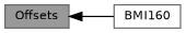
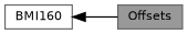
  digraph {
    rankdir=LR
    node [fontname=Helvetica fontsize=10 shape=box style=filled]
    n1 [color=grey40 fillcolor=white height=0.2 label=BMI160 width=0.4]
    n2 [color=gray40 fillcolor=grey60 fontcolor=black height=0.2 label=Offsets width=0.4]
-   n2 -> n1 [dir=back fontname=Helvetica fontsize=10 labelfontname=Helvetica labelfontsize=10 shape=plaintext style=solid]
+   n1 -> n2 [dir=back fontname=Helvetica fontsize=10 labelfontname=Helvetica labelfontsize=10 shape=plaintext style=solid]
  }
